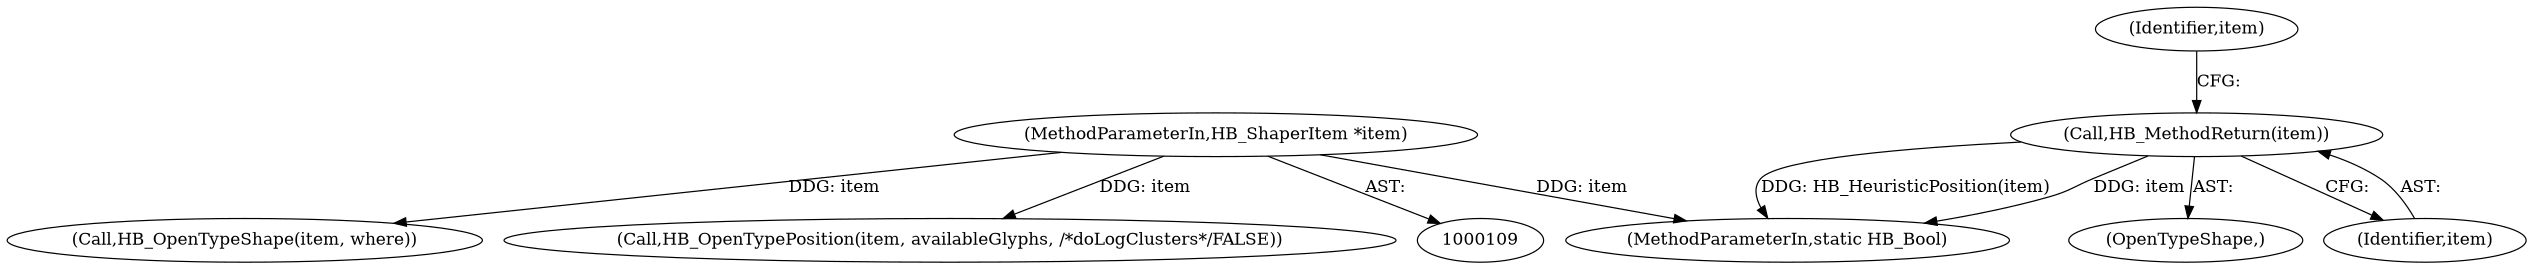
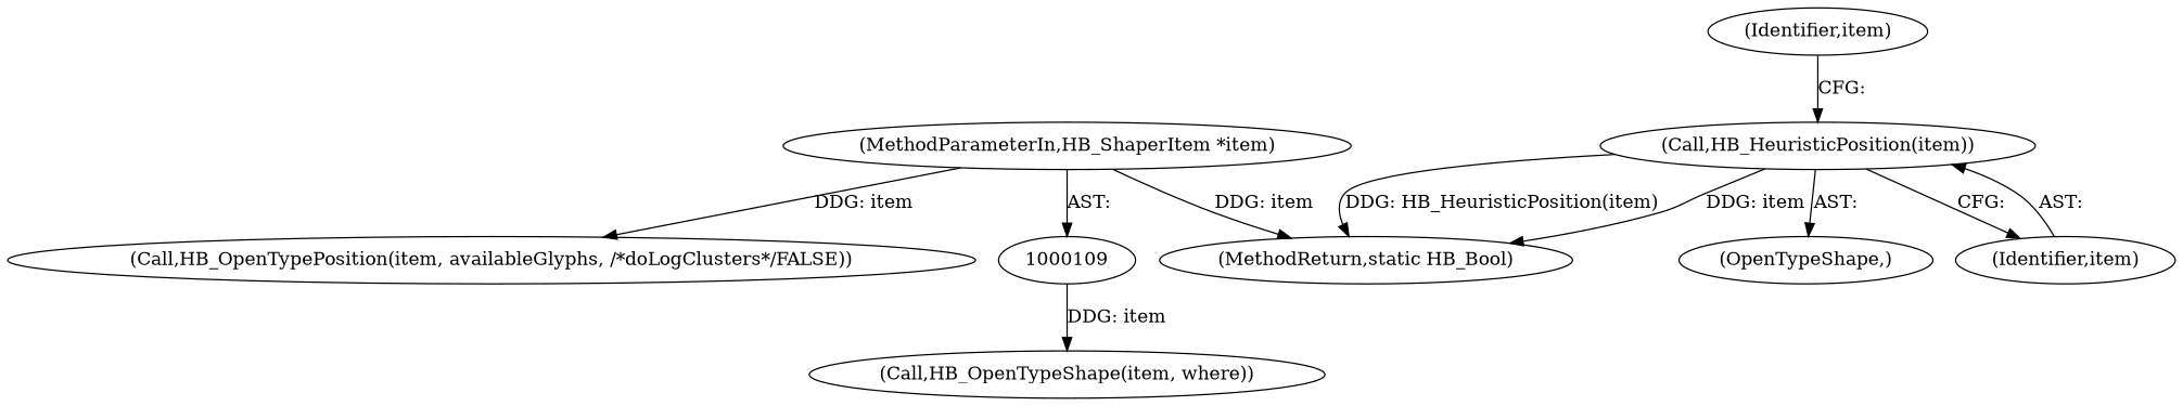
  digraph {
-   n1 [label="(Call,HB_MethodReturn(item))"]
+   n1 [label="(Call,HB_HeuristicPosition(item))"]
    n2 [label="(OpenTypeShape,)"]
-   n3 [label="(MethodParameterIn,static HB_Bool)"]
+   n3 [label="(MethodReturn,static HB_Bool)"]
    n4 [label="(Identifier,item)"]
    n5 [label="(MethodParameterIn,HB_ShaperItem *item)"]
    n6 [label="(Call,HB_OpenTypeShape(item, where))"]
    n7 [label="(Call,HB_OpenTypePosition(item, availableGlyphs, /*doLogClusters*/FALSE))"]
    1000109
    n9 [label="(Identifier,item)"]
    n1 -> n2 [label="AST: "]
    n1 -> n3 [label="DDG: HB_HeuristicPosition(item)"]
    n1 -> n3 [label="DDG: item"]
    n1 -> n4 [label="CFG: "]
    n4 -> n1 [label="AST: "]
    n5 -> n3 [label="DDG: item"]
-   n5 -> n6 [label="DDG: item"]
+   1000109 -> n6 [label="DDG: item"]
    n5 -> n7 [label="DDG: item"]
    n5 -> 1000109 [label="AST: "]
    n9 -> n1 [label="CFG: "]
  }
